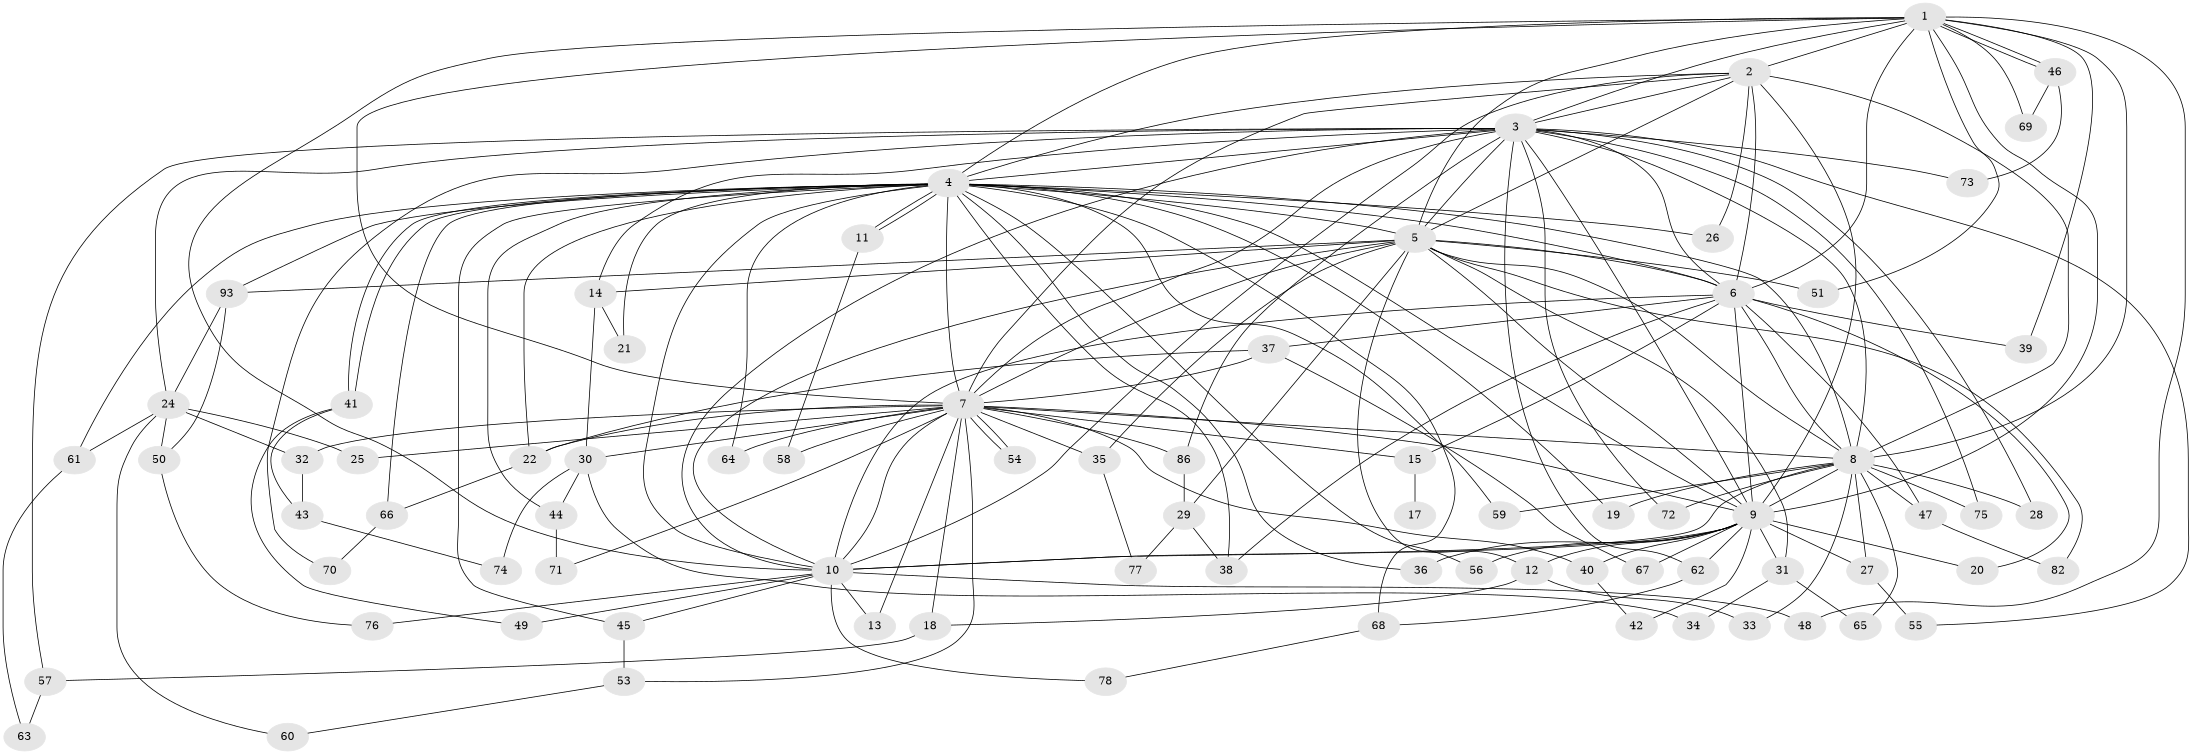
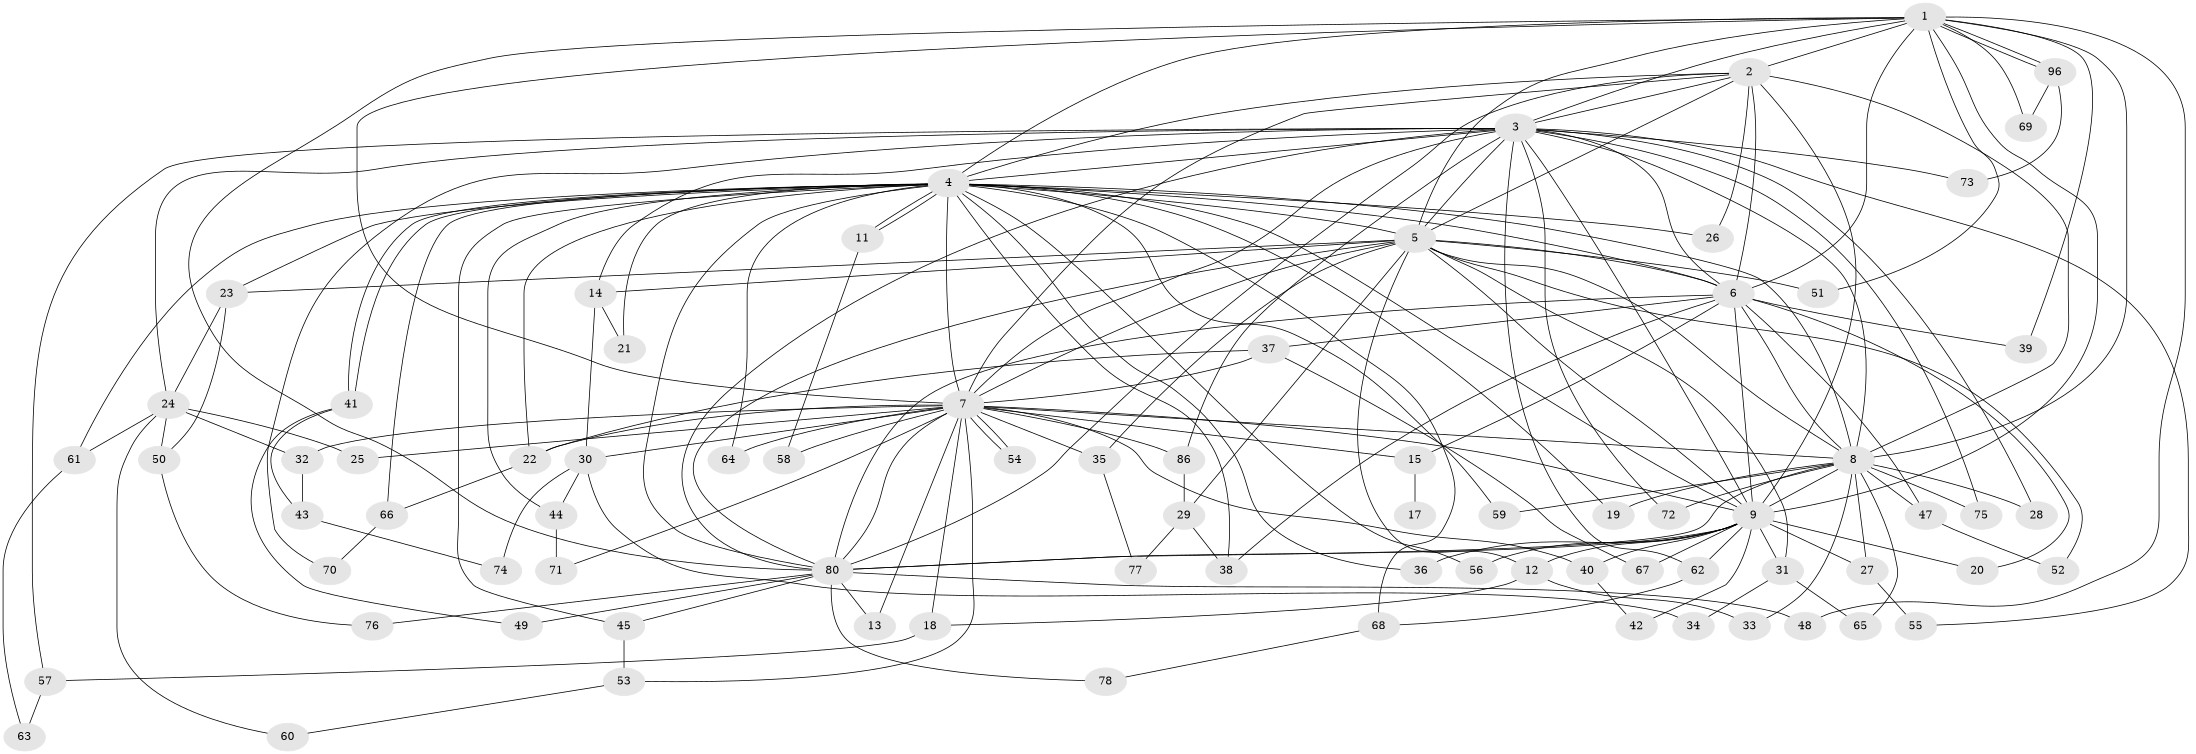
  graph {
    node [color=gray90 style=filled]
    1
    2
    3
    4
    5
    6
    7
    8
    9
-   10
+   10 [label=80]
    39
-   46
+   46 [label=96]
    48
    51
    69
    26
    14
    n18 [label=86]
    24
    28
    55
    57
    62
    70
    72
    73
    75
    11
    19
    21
    22
-   23 [label=93]
+   23
    36
    41
    44
    45
    56
    59
    61
    64
    66
    68
    38
    12
    29
    31
    35
-   52 [label=82]
+   52
    15
    20
    37
    47
    13
    18
    25
    30
    32
    40
    53
    54
    58
    71
    27
    33
    65
    42
    67
    49
    76
    78
    50
    60
    63
    43
    77
    34
    17
    74
    1 -- 2
    1 -- 3
    1 -- 4
    1 -- 5
    1 -- 6
    1 -- 7
    1 -- 8
    1 -- 9
    1 -- 10
    1 -- 39
    1 -- 46
    1 -- 46
    1 -- 48
    1 -- 51
    1 -- 69
    2 -- 3
    2 -- 4
    2 -- 5
    2 -- 6
    2 -- 7
    2 -- 8
    2 -- 9
    2 -- 10
    2 -- 26
    3 -- 4
    3 -- 5
    3 -- 6
    3 -- 7
    3 -- 8
    3 -- 9
    3 -- 10
    3 -- 14
    3 -- n18
    3 -- 24
    3 -- 28
    3 -- 55
    3 -- 57
    3 -- 62
    3 -- 70
    3 -- 72
    3 -- 73
    3 -- 75
    4 -- 5
    4 -- 6
    4 -- 7
    4 -- 8
    4 -- 9
    4 -- 10
    4 -- 26
    4 -- 11
    4 -- 11
    4 -- 19
    4 -- 21
    4 -- 22
    4 -- 23
    4 -- 36
    4 -- 41
    4 -- 41
    4 -- 44
    4 -- 45
    4 -- 56
    4 -- 59
    4 -- 61
    4 -- 64
    4 -- 66
    4 -- 68
    4 -- 38
    5 -- 6
    5 -- 7
    5 -- 8
    5 -- 9
    5 -- 10
    5 -- 51
    5 -- 14
    5 -- 23
    5 -- 12
    5 -- 29
    5 -- 31
    5 -- 35
    5 -- 52
    6 -- 8
    6 -- 9
    6 -- 10
    6 -- 39
    6 -- 38
    6 -- 15
    6 -- 20
    6 -- 37
    6 -- 47
    7 -- 8
    7 -- 9
    7 -- 10
    7 -- n18
    7 -- 22
    7 -- 64
    7 -- 35
    7 -- 15
    7 -- 13
    7 -- 18
    7 -- 25
    7 -- 30
    7 -- 32
    7 -- 40
    7 -- 53
    7 -- 54
    7 -- 54
    7 -- 58
    7 -- 71
    8 -- 9
    8 -- 10
    8 -- 28
    8 -- 72
    8 -- 75
    8 -- 19
    8 -- 59
    8 -- 47
    8 -- 27
    8 -- 33
    8 -- 65
    9 -- 10
    9 -- 62
    9 -- 36
    9 -- 56
    9 -- 12
    9 -- 31
    9 -- 20
    9 -- 40
    9 -- 27
    9 -- 42
    9 -- 67
    10 -- 48
    10 -- 45
    10 -- 13
    10 -- 49
    10 -- 76
    10 -- 78
    46 -- 69
    46 -- 73
    14 -- 21
    14 -- 30
    n18 -- 29
    24 -- 61
    24 -- 25
    24 -- 32
    24 -- 50
    24 -- 60
    57 -- 63
    62 -- 68
    11 -- 58
    22 -- 66
    22 -- 37
    23 -- 24
    23 -- 50
    41 -- 49
    41 -- 43
    44 -- 71
    45 -- 53
    61 -- 63
    66 -- 70
    68 -- 78
    12 -- 18
    12 -- 33
    29 -- 38
    29 -- 77
    31 -- 65
    31 -- 34
    35 -- 77
    15 -- 17
    37 -- 7
    37 -- 67
    47 -- 52
    18 -- 57
    30 -- 44
    30 -- 34
    30 -- 74
    32 -- 43
    40 -- 42
    53 -- 60
    27 -- 55
    50 -- 76
    43 -- 74
  }
